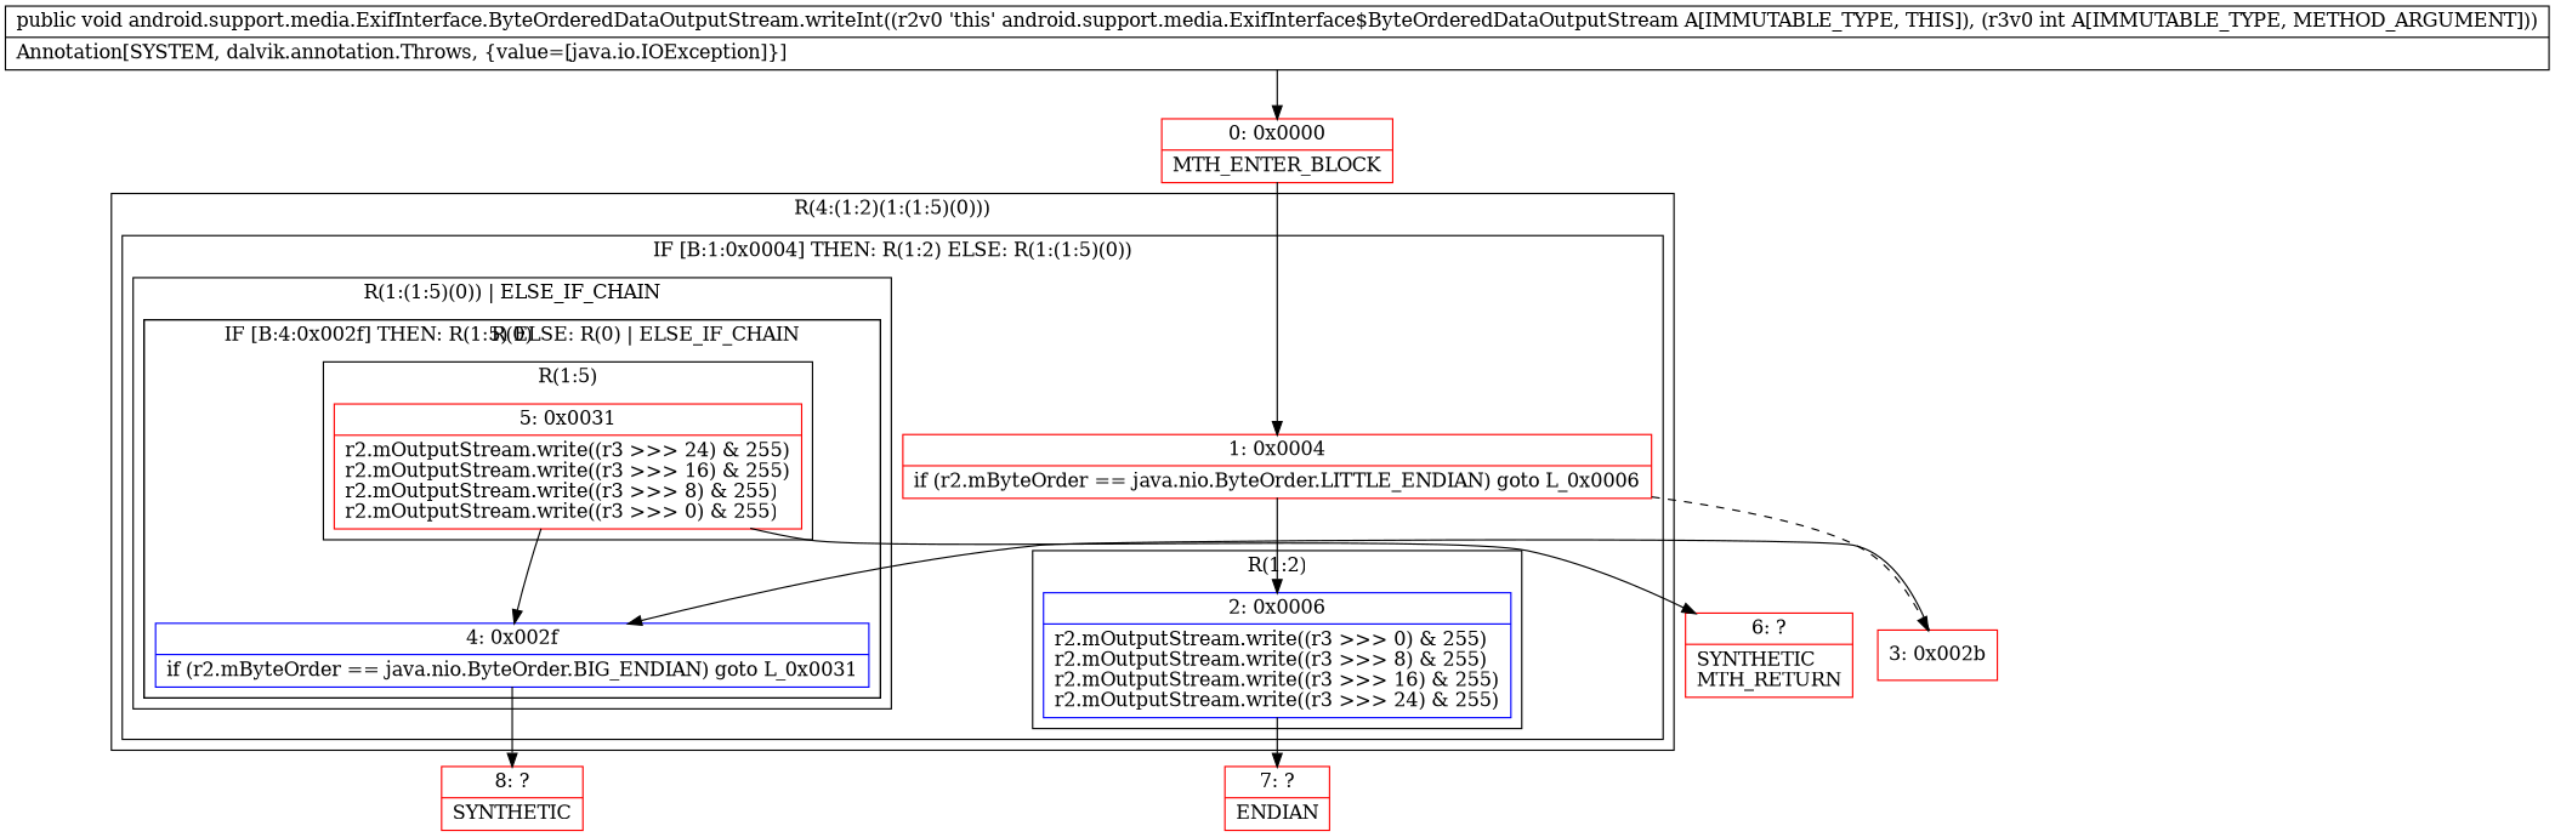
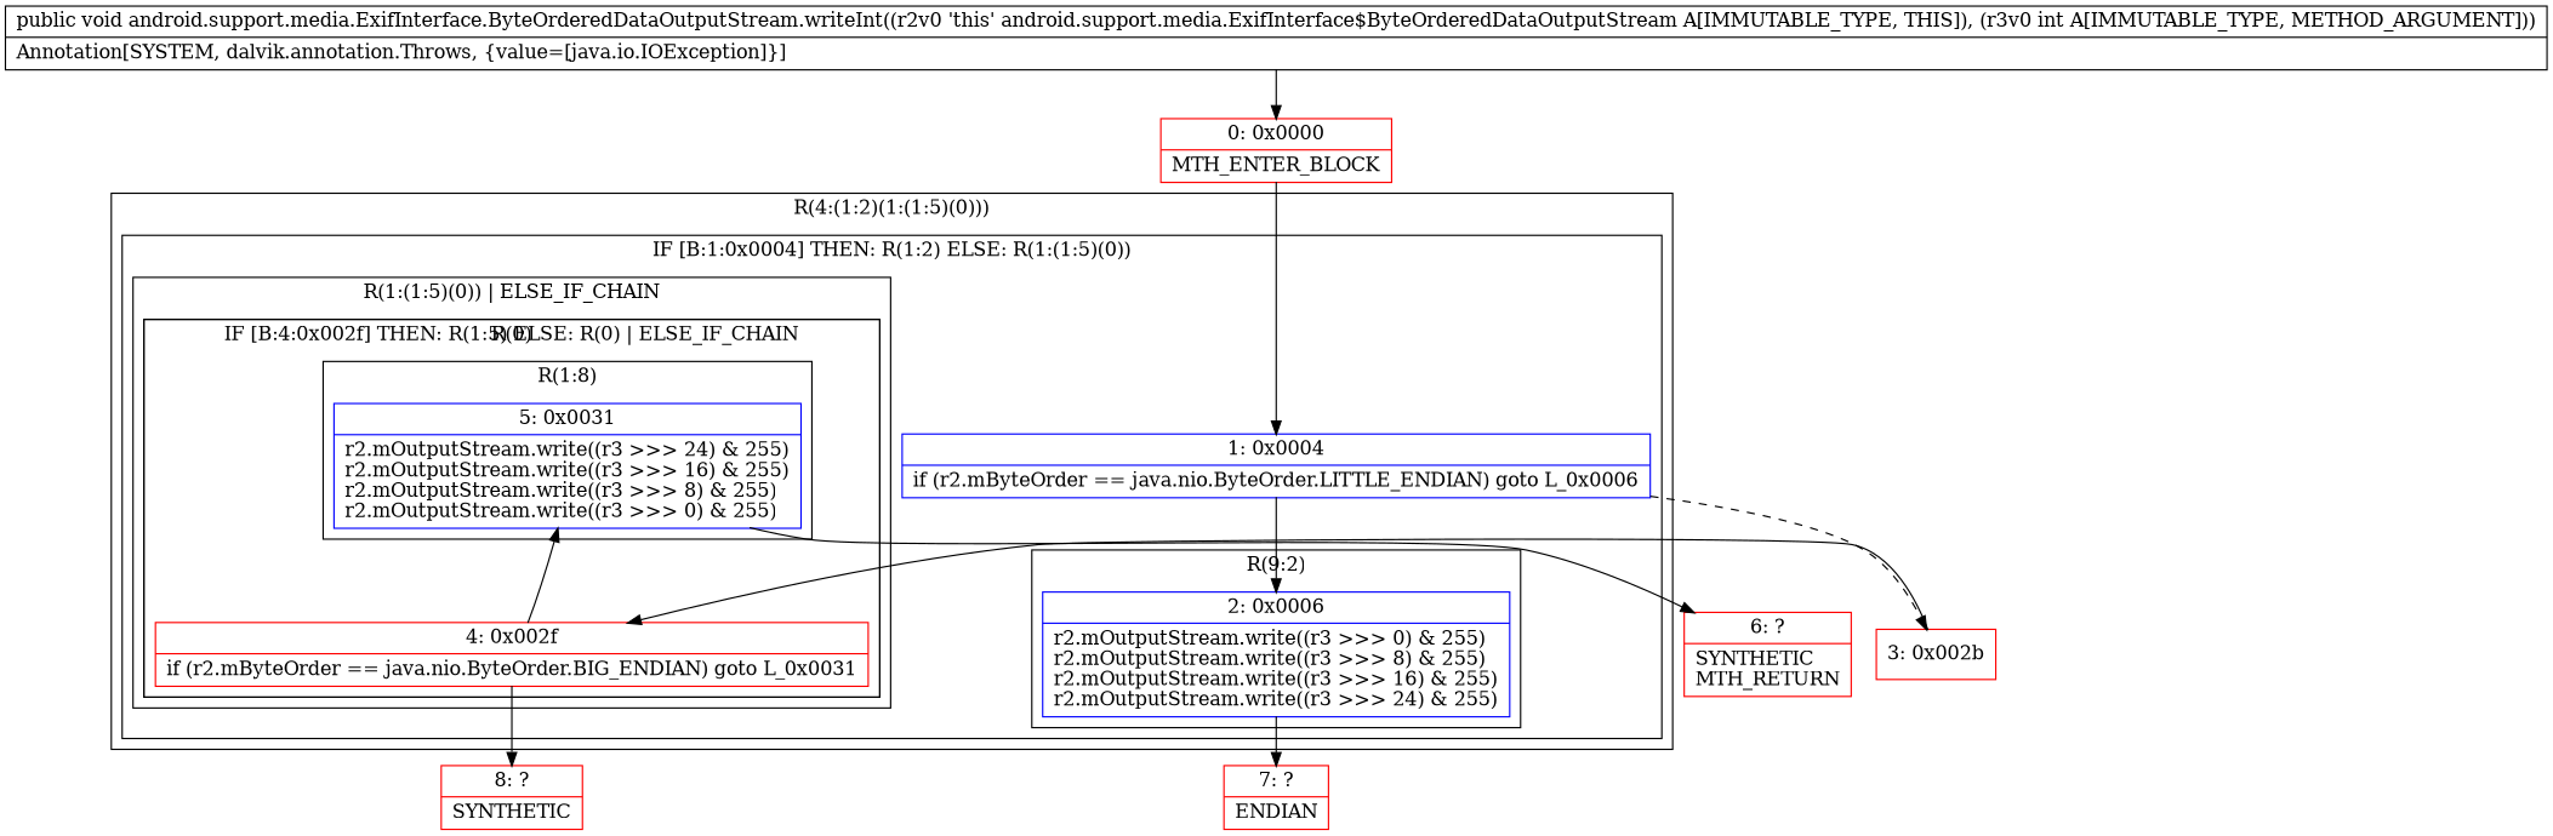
  digraph {
    node [color=red shape=record]
    n1 [color=blue label="{2\:\ 0x0006|r2.mOutputStream.write((r3 \>\>\> 0) & 255)\lr2.mOutputStream.write((r3 \>\>\> 8) & 255)\lr2.mOutputStream.write((r3 \>\>\> 16) & 255)\lr2.mOutputStream.write((r3 \>\>\> 24) & 255)\l}"]
-   n2 [label="{5\:\ 0x0031|r2.mOutputStream.write((r3 \>\>\> 24) & 255)\lr2.mOutputStream.write((r3 \>\>\> 16) & 255)\lr2.mOutputStream.write((r3 \>\>\> 8) & 255)\lr2.mOutputStream.write((r3 \>\>\> 0) & 255)\l}"]
-   n3 [color=blue label="{4\:\ 0x002f|if (r2.mByteOrder == java.nio.ByteOrder.BIG_ENDIAN) goto L_0x0031\l}"]
-   n4 [label="{1\:\ 0x0004|if (r2.mByteOrder == java.nio.ByteOrder.LITTLE_ENDIAN) goto L_0x0006\l}"]
+   n2 [color=blue label="{5\:\ 0x0031|r2.mOutputStream.write((r3 \>\>\> 24) & 255)\lr2.mOutputStream.write((r3 \>\>\> 16) & 255)\lr2.mOutputStream.write((r3 \>\>\> 8) & 255)\lr2.mOutputStream.write((r3 \>\>\> 0) & 255)\l}"]
+   n3 [label="{4\:\ 0x002f|if (r2.mByteOrder == java.nio.ByteOrder.BIG_ENDIAN) goto L_0x0031\l}"]
+   n4 [color=blue label="{1\:\ 0x0004|if (r2.mByteOrder == java.nio.ByteOrder.LITTLE_ENDIAN) goto L_0x0006\l}"]
    n5 [label="{7\:\ ?|ENDIAN\l}"]
    n6 [label="{6\:\ ?|SYNTHETIC\lMTH_RETURN\l}"]
    n7 [label="{8\:\ ?|SYNTHETIC\l}"]
    n8 [label="{3\:\ 0x002b}"]
    n9 [label="{0\:\ 0x0000|MTH_ENTER_BLOCK\l}"]
    n10 [label="{public void android.support.media.ExifInterface.ByteOrderedDataOutputStream.writeInt((r2v0 'this' android.support.media.ExifInterface$ByteOrderedDataOutputStream A[IMMUTABLE_TYPE, THIS]), (r3v0 int A[IMMUTABLE_TYPE, METHOD_ARGUMENT]))  | Annotation[SYSTEM, dalvik.annotation.Throws, \{value=[java.io.IOException]\}]\l}" color=""]
    subgraph cluster_1 {
      label="R(4:(1:2)(1:(1:5)(0)))"
      subgraph cluster_2 {
        label="IF [B:1:0x0004] THEN: R(1:2) ELSE: R(1:(1:5)(0))"
        n4
        subgraph cluster_3 {
-         label="R(1:2)"
+         label="R(9:2)"
          n1
        }
        subgraph cluster_4 {
          label="R(1:(1:5)(0)) | ELSE_IF_CHAIN\l"
          subgraph cluster_5 {
            label="IF [B:4:0x002f] THEN: R(1:5) ELSE: R(0) | ELSE_IF_CHAIN\l"
            n3
            subgraph cluster_6 {
-             label="R(1:5)"
+             label="R(1:8)"
              n2
            }
            subgraph cluster_7 {
              label="R(0)"
            }
          }
        }
      }
    }
    n1 -> n5
    n2 -> n6
-   n2 -> n3
+   n3 -> n2
    n3 -> n7 [style=solid]
    n4 -> n1
    n4 -> n8 [style=dashed]
    n8 -> n3
    n9 -> n4
    n10 -> n9
  }
